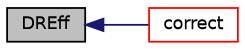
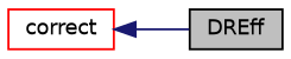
  digraph {
    rankdir=LR
    fontname="DejaVu Sans"
    node [fontname="DejaVu Sans" fontsize=10 shape=record]
    n1 [color=black fillcolor=grey75 fontcolor=black height=0.2 label=DREff style=filled width=0.4]
    n2 [color=red height=0.2 label=correct width=0.4]
-   n1 -> n2 [color=midnightblue dir=back fontname="DejaVu Sans" fontsize=10 labelfontname=FreeSans labelfontsize=10 style=solid]
+   n2 -> n1 [color=midnightblue dir=back fontname="DejaVu Sans" fontsize=10 labelfontname=FreeSans labelfontsize=10 style=solid]
  }
